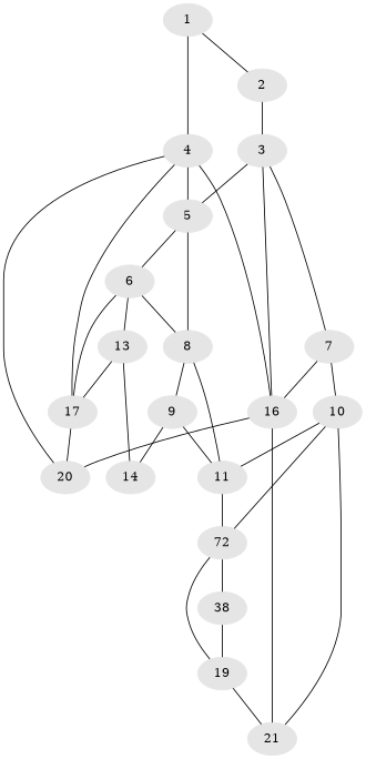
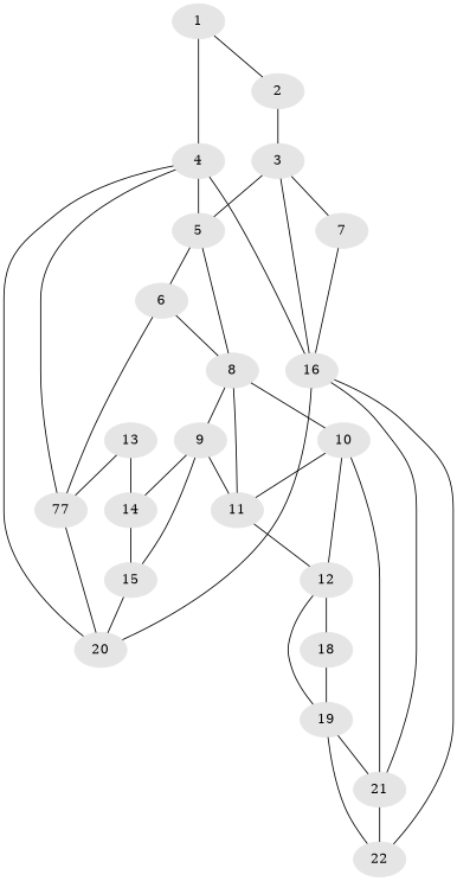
  graph {
    node [color=gray90 style=filled]
    edge [weight=1.0]
    1
    2
    4
    3
    5
    16
-   17
+   17 [label=77]
    20
    7
    6
    8
    10
    21
+   22
    13
    9
    11
    14
-   12 [label=72]
-   18 [label=38]
+   12
+   15
+   18
    19
    1 -- 2
    1 -- 4 [weight=2.0]
    2 -- 3 [weight=2.0]
    4 -- 5
    4 -- 16
    4 -- 17
    4 -- 20
    3 -- 5
    3 -- 16
    3 -- 7
    5 -- 6
    5 -- 8
    16 -- 20
    16 -- 21
+   16 -- 22
    17 -- 20
    7 -- 16
-   7 -- 10 [weight=2.0]
+   8 -- 10 [weight=2.0]
    6 -- 17
    6 -- 8
-   6 -- 13
    8 -- 9
    8 -- 11
    10 -- 21
    10 -- 11
    10 -- 12
+   21 -- 22
    13 -- 17 [weight=2.0]
    13 -- 14 [weight=2.0]
    9 -- 11
    9 -- 14
+   9 -- 15
    11 -- 12
+   14 -- 15
    12 -- 18
    12 -- 19
+   15 -- 20
    18 -- 19
    19 -- 21
+   19 -- 22
  }
